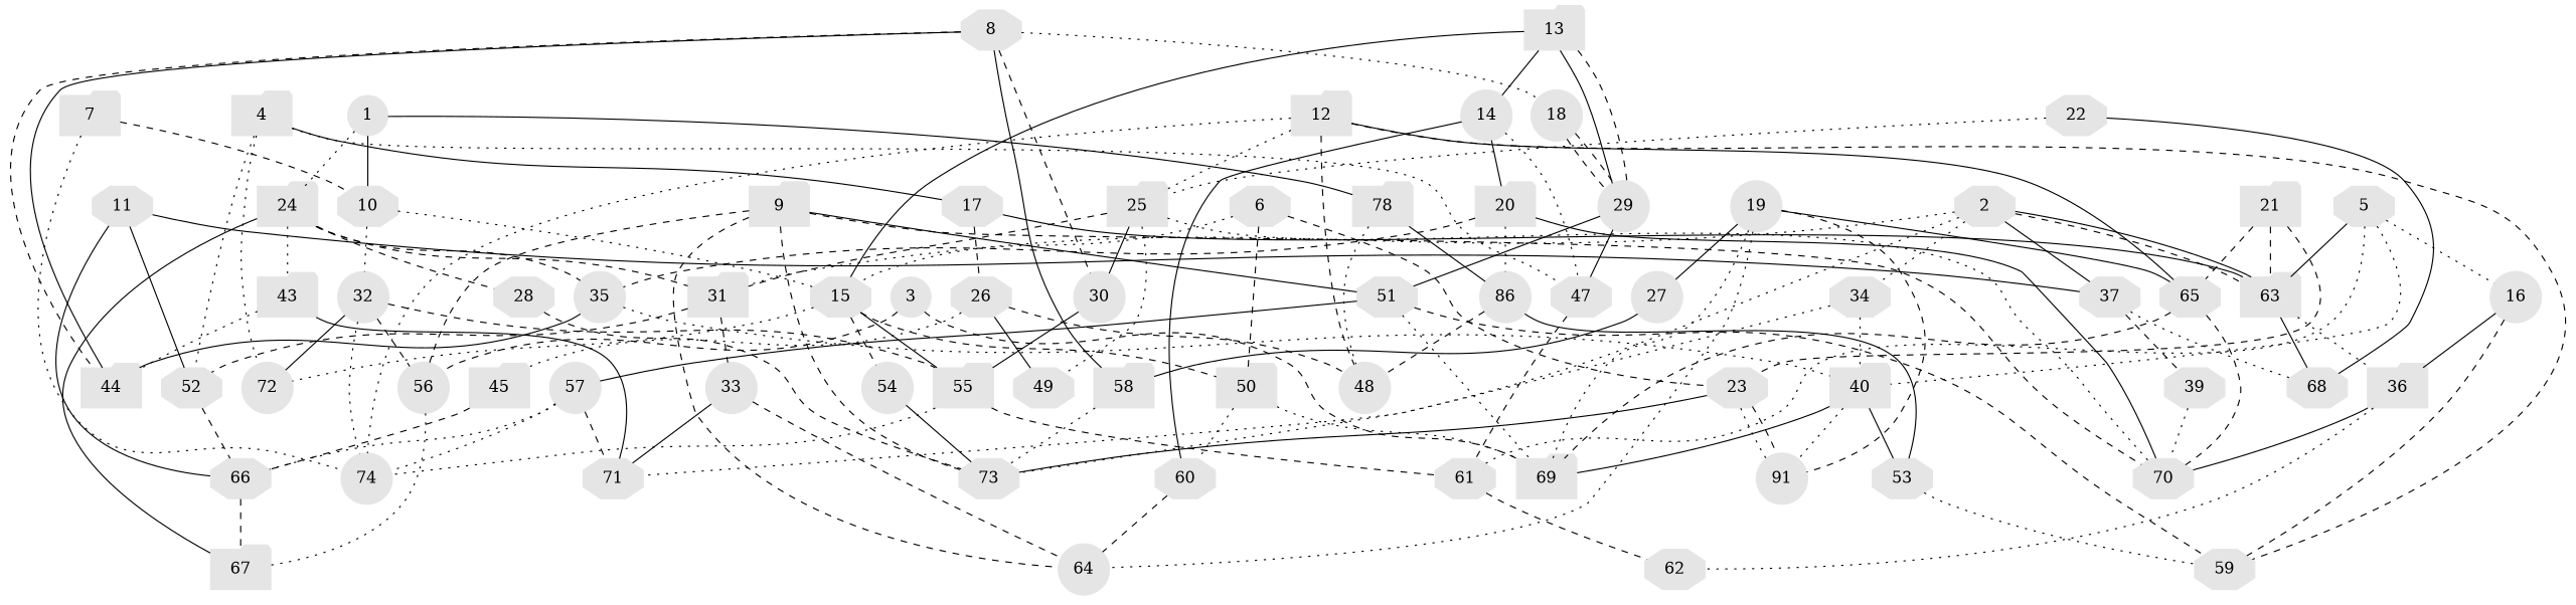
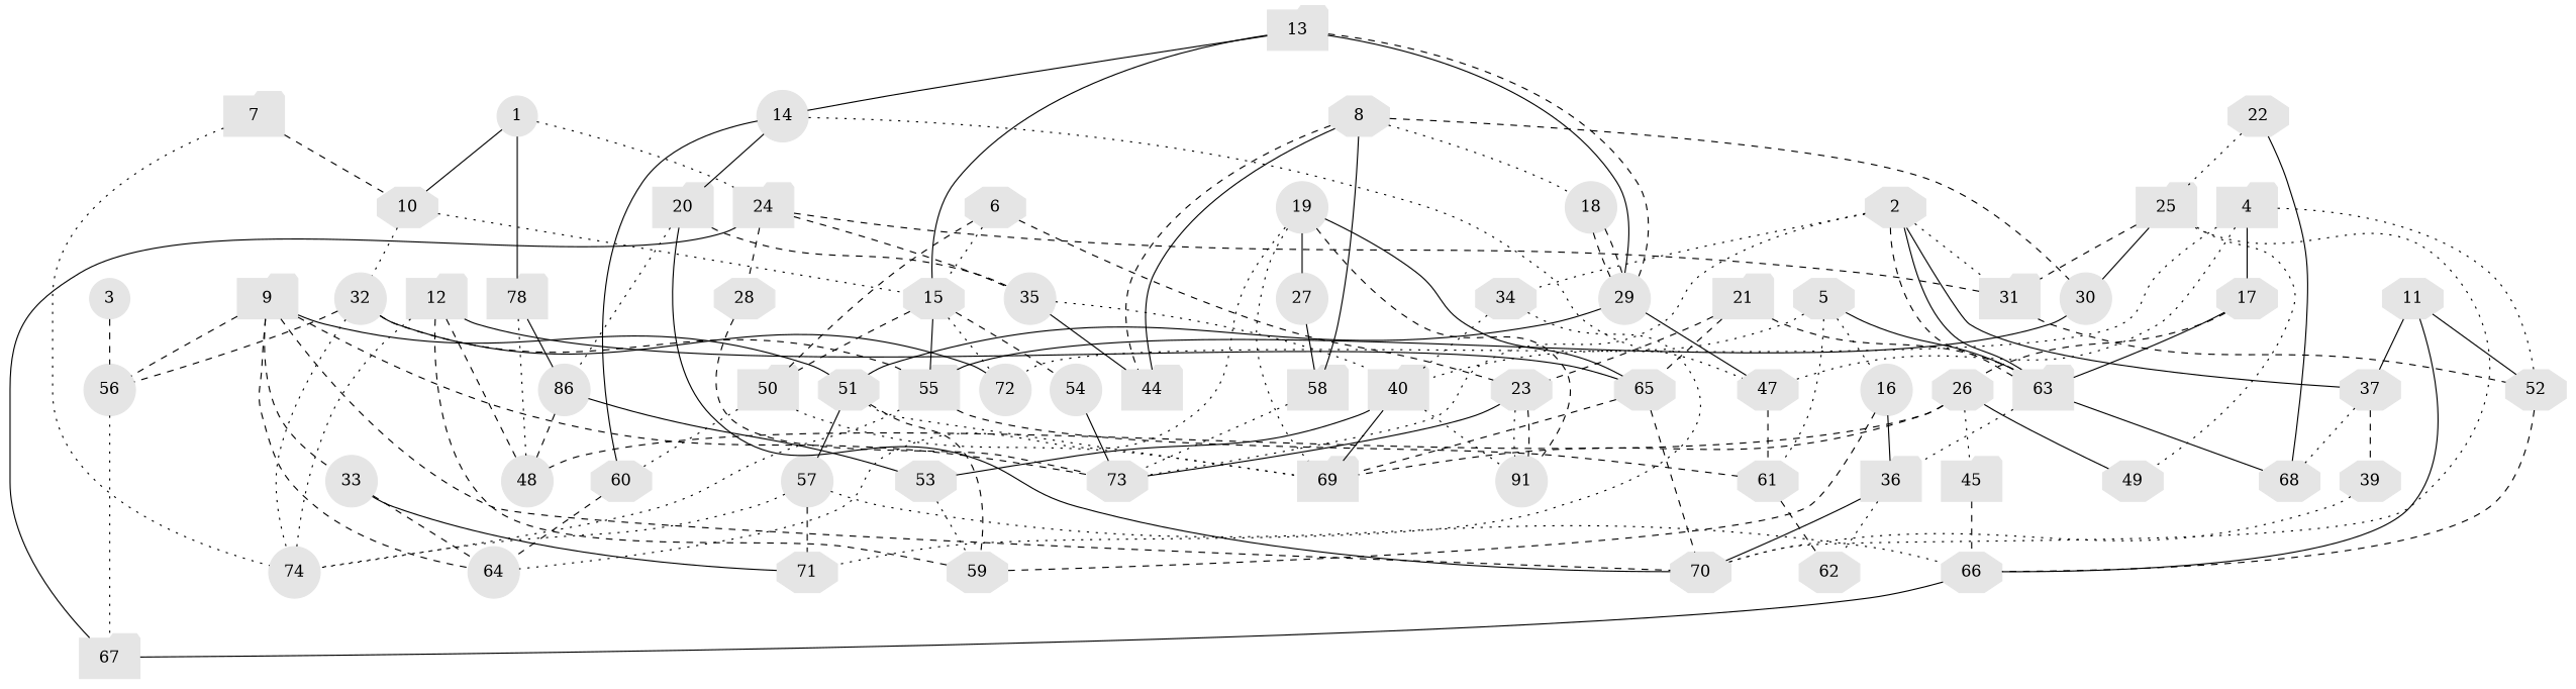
  graph {
    node [color=gray90 shape=octagon style=filled]
    edge [style=dashed]
    1 [shape=circle]
    10
    24 [shape=folder]
    n4 [label=78 shape=folder]
    15
    32 [shape=circle]
    31 [shape=folder]
    35 [shape=circle]
    28
-   43 [shape=folder]
    67 [shape=folder]
    48 [shape=circle]
    n13 [label=86 shape=circle]
    2
    34
    37
    63 [shape=folder]
    73
    52
    33 [shape=circle]
    40 [shape=folder]
    71
    68
    39
    36 [shape=folder]
    3 [shape=circle]
    56 [shape=circle]
    69 [shape=folder]
    4 [shape=folder]
    17
    47
    72 [shape=circle]
    26
    61
    66
    5
    16 [shape=circle]
    59
    70
    62
    n41 [label=91 shape=circle]
    53
    6
    23
    50 [shape=folder]
    54 [shape=circle]
    55 [shape=folder]
    60
    7 [shape=folder]
    74 [shape=circle]
    18 [shape=circle]
    8
    30 [shape=circle]
    44 [shape=folder]
    58 [shape=folder]
    29 [shape=circle]
    9 [shape=folder]
    51
    64 [shape=circle]
    57 [shape=circle]
    11
    12 [shape=folder]
    25 [shape=folder]
    65
    49
    13 [shape=folder]
    14 [shape=circle]
    20 [shape=folder]
    45 [shape=folder]
    19 [shape=circle]
    27 [shape=circle]
    21 [shape=folder]
    22
    1 -- 10 [style=solid]
    1 -- 24 [style=dotted]
    1 -- n4 [style=solid]
    10 -- 15 [style=dotted]
    10 -- 32 [style=dotted]
    24 -- 31
    24 -- 35
    24 -- 28
-   24 -- 43 [style=dotted]
    24 -- 67 [style=solid]
    n4 -- 48 [style=dotted]
    n4 -- n13 [style=solid]
    15 -- 72 [style=dotted]
    15 -- 50
    15 -- 54
    15 -- 55 [style=solid]
    32 -- 56
    32 -- 72 [style=solid]
    32 -- 55
    32 -- 74 [style=dotted]
    31 -- 52
-   31 -- 33
+   9 -- 33
    35 -- 40 [style=dotted]
    35 -- 44 [style=solid]
    28 -- 73
-   43 -- 71 [style=solid]
-   43 -- 44 [style=dotted]
    n13 -- 48
    n13 -- 53 [style=solid]
    2 -- 31 [style=dotted]
    2 -- 34 [style=dotted]
    2 -- 37 [style=solid]
    2 -- 63
    2 -- 63 [style=solid]
    2 -- 73 [style=dotted]
    34 -- 40 [style=dotted]
    34 -- 71 [style=dotted]
    37 -- 68 [style=dotted]
    37 -- 39
    63 -- 68 [style=solid]
    63 -- 36 [style=dotted]
    52 -- 66
    33 -- 71 [style=solid]
    33 -- 64
    40 -- 69 [style=solid]
    40 -- n41 [style=dotted]
    40 -- 53 [style=solid]
    39 -- 70 [style=dotted]
    36 -- 70 [style=solid]
    36 -- 62 [style=dotted]
    3 -- 56
-   3 -- 69
+   26 -- 69
    56 -- 67 [style=dotted]
    4 -- 52 [style=dotted]
    4 -- 17 [style=solid]
    4 -- 47 [style=dotted]
    4 -- 72 [style=dotted]
    17 -- 63 [style=solid]
    17 -- 26
    47 -- 61
    26 -- 48
    26 -- 49 [style=solid]
    26 -- 45 [style=dotted]
    61 -- 62
-   66 -- 67
+   66 -- 67 [style=solid]
    5 -- 63 [style=solid]
    5 -- 40 [style=dotted]
    5 -- 61 [style=dotted]
    5 -- 16 [style=dotted]
    16 -- 36 [style=solid]
    16 -- 59
    53 -- 59 [style=dotted]
    6 -- 15 [style=dotted]
    6 -- 23
    6 -- 50
    23 -- 73 [style=solid]
    23 -- n41 [style=dotted]
    23 -- n41
    50 -- 69 [style=dotted]
    50 -- 60 [style=dotted]
    54 -- 73 [style=solid]
    55 -- 61
    55 -- 74 [style=dotted]
    60 -- 64
    7 -- 10
    7 -- 74 [style=dotted]
    18 -- 29
    18 -- 29
    8 -- 18 [style=dotted]
    8 -- 30
    8 -- 44
    8 -- 44 [style=solid]
    8 -- 58 [style=solid]
    30 -- 55 [style=solid]
    58 -- 73 [style=dotted]
    29 -- 47 [style=solid]
    29 -- 51 [style=solid]
    9 -- 73
    9 -- 56
    9 -- 70
    9 -- 51 [style=solid]
    9 -- 64
    51 -- 69 [style=dotted]
    51 -- 59
    51 -- 57 [style=solid]
    57 -- 71
    57 -- 66 [style=dotted]
    57 -- 74 [style=dotted]
    11 -- 37 [style=solid]
    11 -- 52 [style=solid]
    11 -- 66 [style=solid]
    12 -- 48
    12 -- 59
    12 -- 74 [style=dotted]
-   12 -- 25 [style=dotted]
    12 -- 65 [style=solid]
    25 -- 31
    25 -- 70 [style=dotted]
    25 -- 30 [style=solid]
    25 -- 49 [style=dotted]
    65 -- 69
    65 -- 70
    13 -- 15 [style=solid]
    13 -- 29 [style=solid]
    13 -- 29
    13 -- 14 [style=solid]
    14 -- 47 [style=dotted]
    14 -- 60 [style=solid]
    14 -- 20 [style=solid]
    20 -- 35
    20 -- n13 [style=dotted]
    20 -- 70 [style=solid]
    45 -- 66
    19 -- 69 [style=dotted]
    19 -- n41
    19 -- 64 [style=dotted]
    19 -- 65 [style=solid]
    19 -- 27 [style=solid]
    27 -- 58 [style=solid]
    21 -- 63
    21 -- 23
    21 -- 65
    22 -- 68 [style=solid]
    22 -- 25 [style=dotted]
  }
